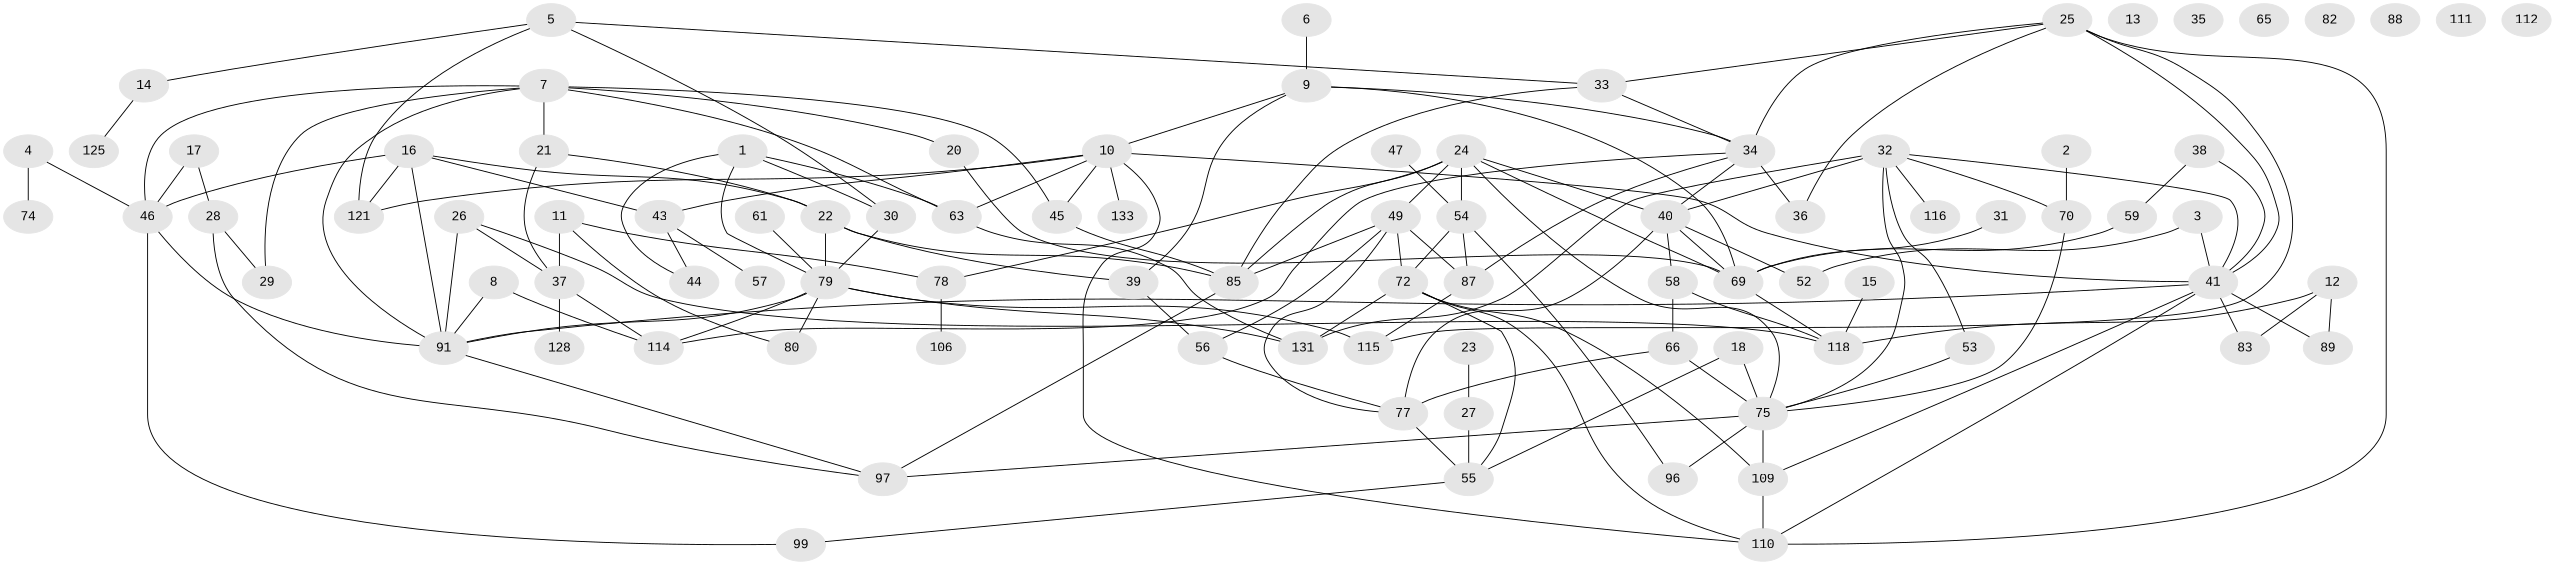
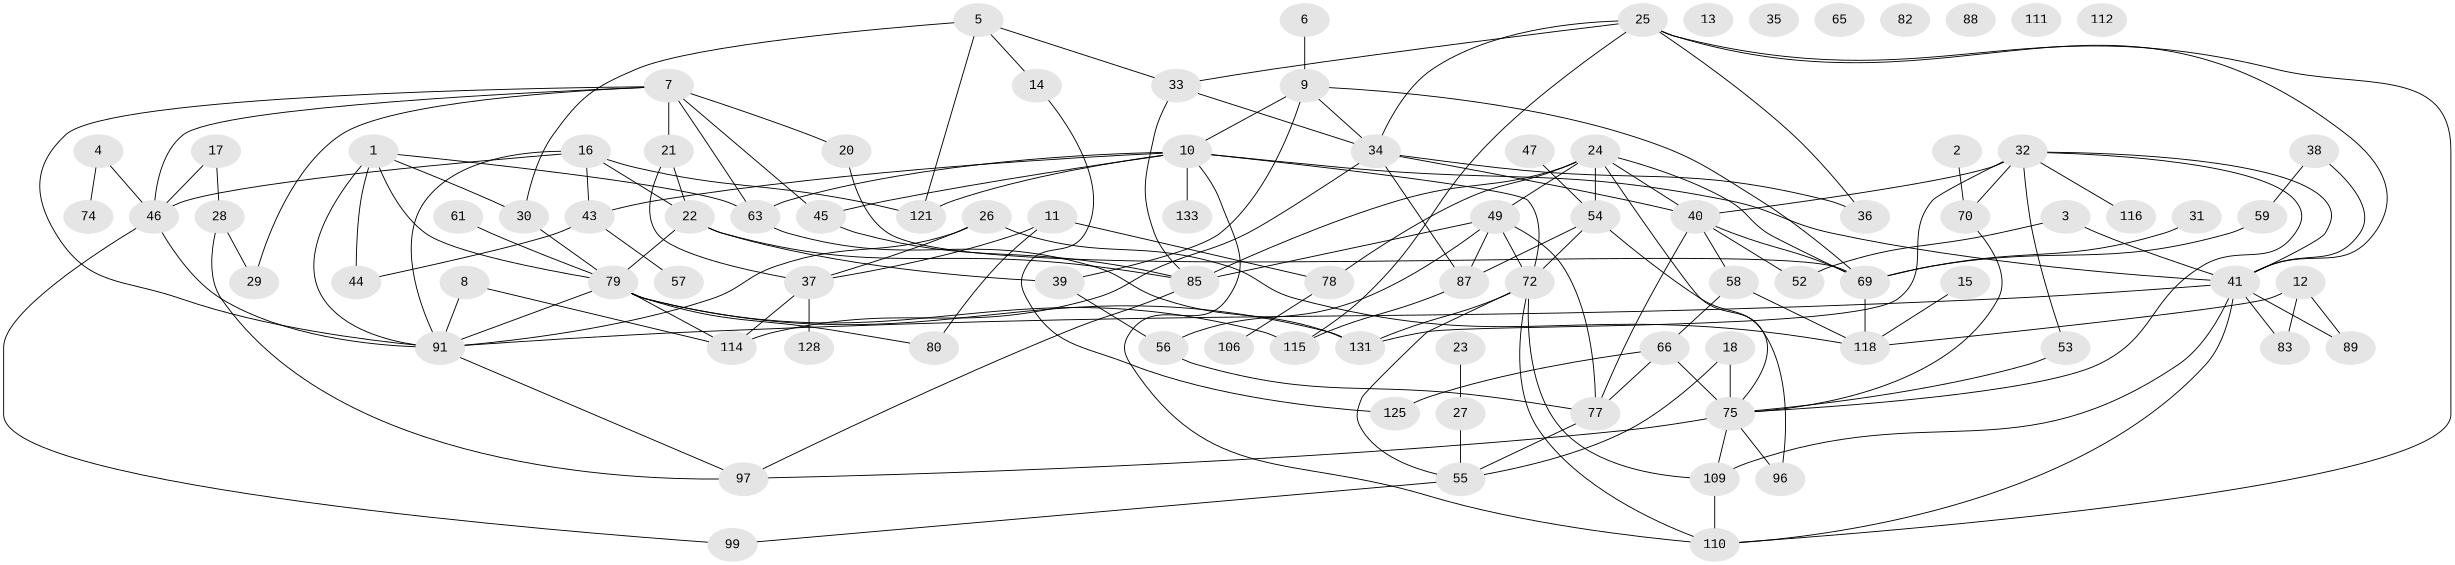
  graph {
    fontname="Liberation Mono"
    node [color=gray90 fontname="Liberation Mono" style=filled]
    edge [fontname="Liberation Mono"]
    1 [super="+19"]
    30 [super="+100"]
    44
    63 [super="+70"]
    79 [super="+120"]
    91 [super="+132"]
    131
    114 [super="+117"]
    80
    115
    97 [super="+124"]
    n12 [label=70]
    2
    75 [super="+129"]
    3 [super="+105"]
    41 [super="+134"]
    52 [super="+76"]
    110 [super="+119"]
    83
    89
    109
    46 [super="+64"]
    99
    4
    74
    5 [super="+104"]
    14 [super="+108"]
    33 [super="+62"]
    121
    125
    34 [super="+42"]
    85 [super="+92"]
    9 [super="+68"]
    10 [super="+94"]
    39 [super="+102"]
    69 [super="+84"]
    6
    7 [super="+51"]
    20 [super="+86"]
    21 [super="+73"]
    29 [super="+71"]
    45
    37
    22 [super="+48"]
    8 [super="+122"]
    43 [super="+103"]
    72 [super="+130"]
    133
    40 [super="+127"]
    36
    87
    56
    118
    57
    n55 [label=55 super="+101"]
    11
    78 [super="+113"]
    128
    106
    12
    13
    15
    16 [super="+67"]
    28 [super="+55"]
    17
    96
    18
    23
    27
    24 [super="+126"]
    49 [super="+50"]
    54 [super="+90"]
    58 [super="+93"]
    77 [super="+123"]
    25 [super="+135"]
    26 [super="+98"]
    31
    32 [super="+81"]
    53
    116
    35
    38
    59
    66
    47 [super="+107"]
    61
    65
    82
    88
    111
    112
    1 -- 30
    1 -- 44
    1 -- 63
    1 -- 79
+   1 -- 91
    30 -- 79
    63 -- 131
    79 -- 91
    79 -- 131
    79 -- 114
    79 -- 80
    79 -- 115
    91 -- 97
    n12 -- 75
    2 -- n12
    75 -- 97
    75 -- 109
    75 -- 96
    3 -- 41
    3 -- 52
    41 -- 91
    41 -- 110
    41 -- 83
    41 -- 89
    41 -- 109
    109 -- 110
    46 -- 91
    46 -- 99
    4 -- 46
    4 -- 74
    5 -- 30
    5 -- 14
    5 -- 33
    5 -- 121
    14 -- 125
    33 -- 34
    33 -- 85
    34 -- 114
    34 -- 40
    34 -- 36
    34 -- 87
    85 -- 97
    9 -- 34
    9 -- 10
    9 -- 39
    9 -- 69
    10 -- 63
    10 -- 41
    10 -- 110
    10 -- 121
    10 -- 45
    10 -- 43
+   10 -- 72
    10 -- 133
    39 -- 56
    69 -- 118
    6 -- 9
    7 -- 63
    7 -- 91
    7 -- 46
    7 -- 20
    7 -- 21
    7 -- 29
    7 -- 45
    20 -- 69
    21 -- 37
    21 -- 22
    45 -- 85
    37 -- 114
    37 -- 128
    22 -- 79
    22 -- 85
    22 -- 39
    8 -- 91
    8 -- 114
    43 -- 44
    43 -- 57
    72 -- 131
    72 -- 110
    72 -- 109
    72 -- n55
    40 -- 52
    40 -- 69
    40 -- 58
    40 -- 77
    87 -- 115
    56 -- 77
    n55 -- 99
    11 -- 80
    11 -- 37
    11 -- 78
    78 -- 106
    12 -- 83
    12 -- 89
    12 -- 118
    15 -- 118
    16 -- 91 [weight=2]
    16 -- 46
    16 -- 121
    16 -- 22
    16 -- 43
    28 -- 97
    28 -- 29
    17 -- 46
    17 -- 28
    18 -- 75
    18 -- n55
    23 -- 27
    27 -- n55
    24 -- 75
    24 -- 85 [weight=2]
    24 -- 69
    24 -- 40
    24 -- 78
    24 -- 49
    24 -- 54
    49 -- 85
    49 -- 72
    49 -- 87
    49 -- 56
    49 -- 77
    54 -- 72
    54 -- 87
    54 -- 96
    58 -- 118
    58 -- 66
    77 -- n55
    25 -- 115
    25 -- 41
    25 -- 110
    25 -- 33
    25 -- 34
    25 -- 36
    26 -- 91
    26 -- 37
    26 -- 118
    31 -- 69
    32 -- 131
    32 -- n12
    32 -- 75
    32 -- 41
    32 -- 40
    32 -- 53
    32 -- 116
    53 -- 75
    38 -- 41
    38 -- 59
    59 -- 69
    66 -- 75
+   66 -- 125
    66 -- 77
    47 -- 54
    61 -- 79
  }
